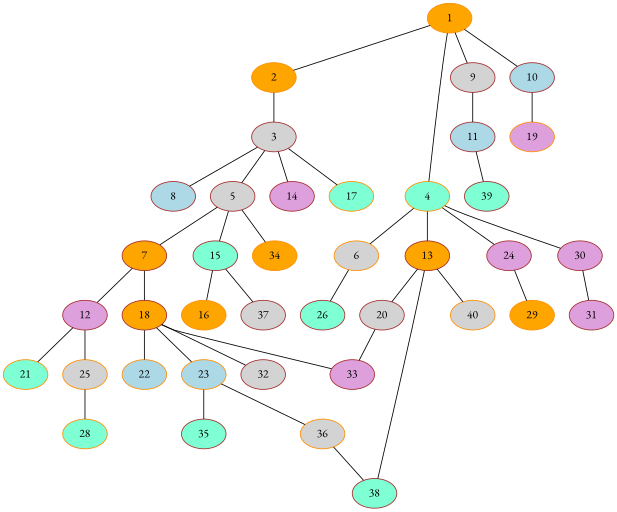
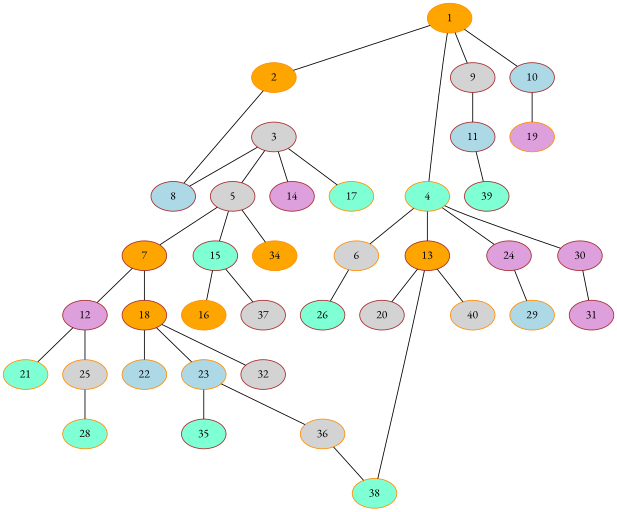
  graph {
    fontname="EB Garamond"
    node [color=brown fillcolor=lightgrey fontname="EB Garamond" style=filled]
    edge [fontname="EB Garamond"]
    1 [color=darkorange fillcolor=orange]
    2 [color=darkorange fillcolor=orange]
    4 [color=darkorange fillcolor=aquamarine]
    9
    10 [fillcolor=lightblue]
    3
    6 [color=darkorange]
    13 [fillcolor=orange]
    24 [fillcolor=plum]
    30 [fillcolor=plum]
    11 [fillcolor=lightblue]
    19 [color=darkorange fillcolor=plum]
    5
    8 [fillcolor=lightblue]
    14 [fillcolor=plum]
    17 [color=darkorange fillcolor=aquamarine]
    26 [fillcolor=aquamarine]
    20
-   38 [fillcolor=aquamarine]
+   38 [color=darkorange fillcolor=aquamarine]
    40 [color=darkorange]
-   29 [color=darkorange fillcolor=orange]
+   29 [color=darkorange fillcolor=lightblue]
    31 [fillcolor=plum]
    39 [fillcolor=aquamarine]
    7 [fillcolor=orange]
    15 [fillcolor=aquamarine]
    34 [color=darkorange fillcolor=orange]
    12 [fillcolor=plum]
    18 [fillcolor=orange]
    16 [color=darkorange fillcolor=orange]
    37
-   33 [fillcolor=plum]
    21 [color=darkorange fillcolor=aquamarine]
    25 [color=darkorange]
    22 [color=darkorange fillcolor=lightblue]
    23 [color=darkorange fillcolor=lightblue]
    32
    28 [color=darkorange fillcolor=aquamarine]
    35 [fillcolor=aquamarine]
    36 [color=darkorange]
    1 -- 2
    1 -- 4
    1 -- 9
    1 -- 10
-   2 -- 3
+   2 -- 8
    4 -- 6
    4 -- 13
    4 -- 24
    4 -- 30
    9 -- 11
    10 -- 19
    3 -- 5
    3 -- 8
    3 -- 14
    3 -- 17
    6 -- 26
    13 -- 20
    13 -- 38
    13 -- 40
    24 -- 29
    30 -- 31
    11 -- 39
    5 -- 7
    5 -- 15
    5 -- 34
-   20 -- 33
    7 -- 12
    7 -- 18
    15 -- 16
    15 -- 37
    12 -- 21
    12 -- 25
-   18 -- 33
    18 -- 22
    18 -- 23
    18 -- 32
    25 -- 28
    23 -- 35
    23 -- 36
    36 -- 38
  }
